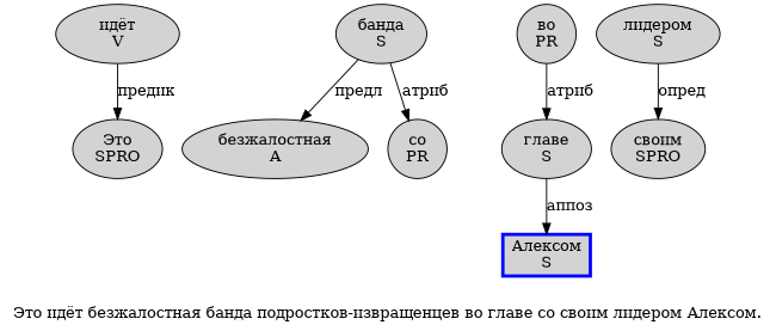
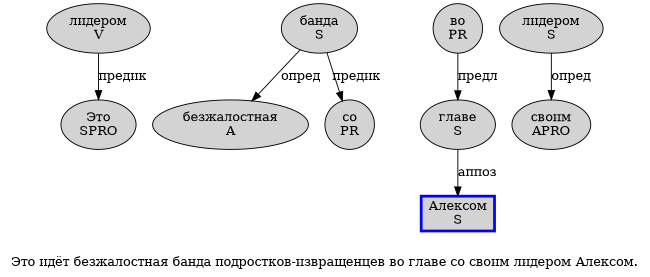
  digraph {
    label="Это идёт безжалостная банда подростков-извращенцев во главе со своим лидером Алексом."
    node [fillcolor=lightgray penwidth=1 shape=ellipse style=filled]
    n1 [label="Это\nSPRO"]
-   n2 [label="идёт\nV"]
+   n2 [label="лидером\nV"]
    n3 [label="безжалостная\nA"]
    n4 [label="банда\nS"]
    n5 [label="со\nPR"]
    n6 [label="во\nPR"]
    n7 [label="главе\nS"]
    n8 [color=blue label="Алексом\nS" penwidth=3 shape=box]
    n9 [label="лидером\nS"]
-   n10 [label="своим\nSPRO"]
+   n10 [label="своим\nAPRO"]
    n2 -> n1 [label="предик"]
-   n4 -> n3 [label="предл"]
-   n4 -> n5 [label="атриб"]
-   n6 -> n7 [label="атриб"]
+   n4 -> n3 [label="опред"]
+   n4 -> n5 [label="предик"]
+   n6 -> n7 [label="предл"]
    n7 -> n8 [label="аппоз"]
    n9 -> n10 [label="опред"]
  }
